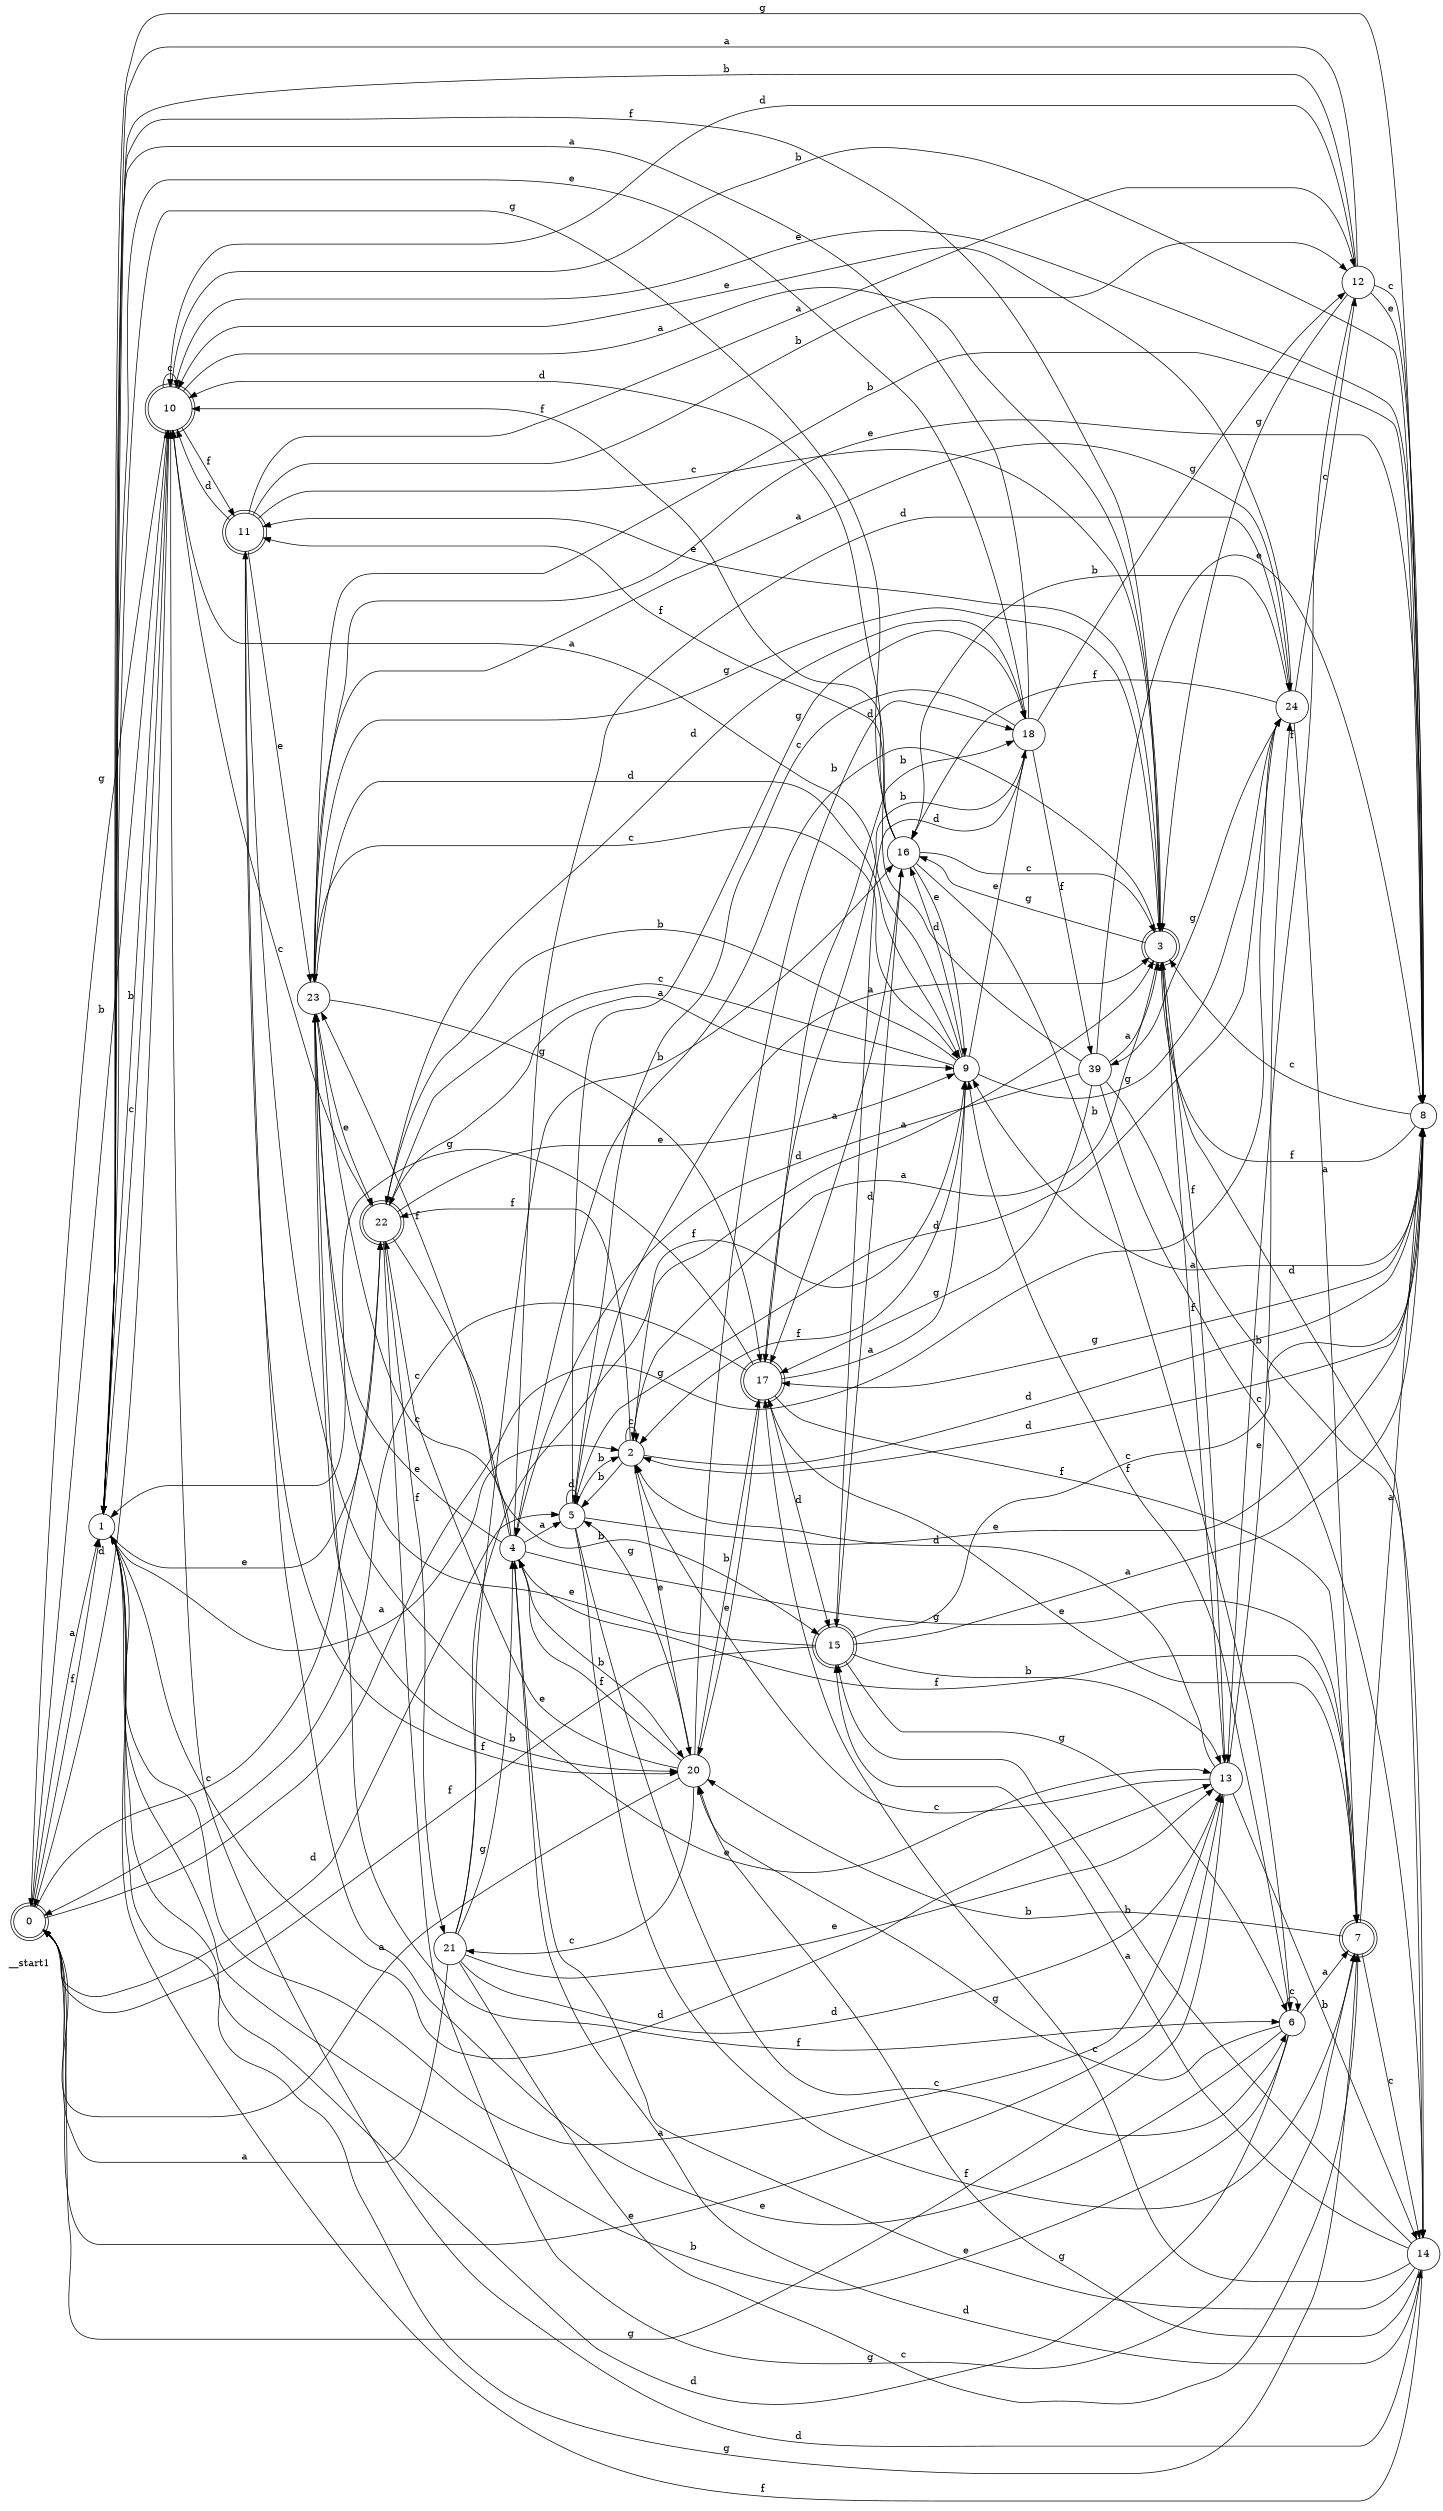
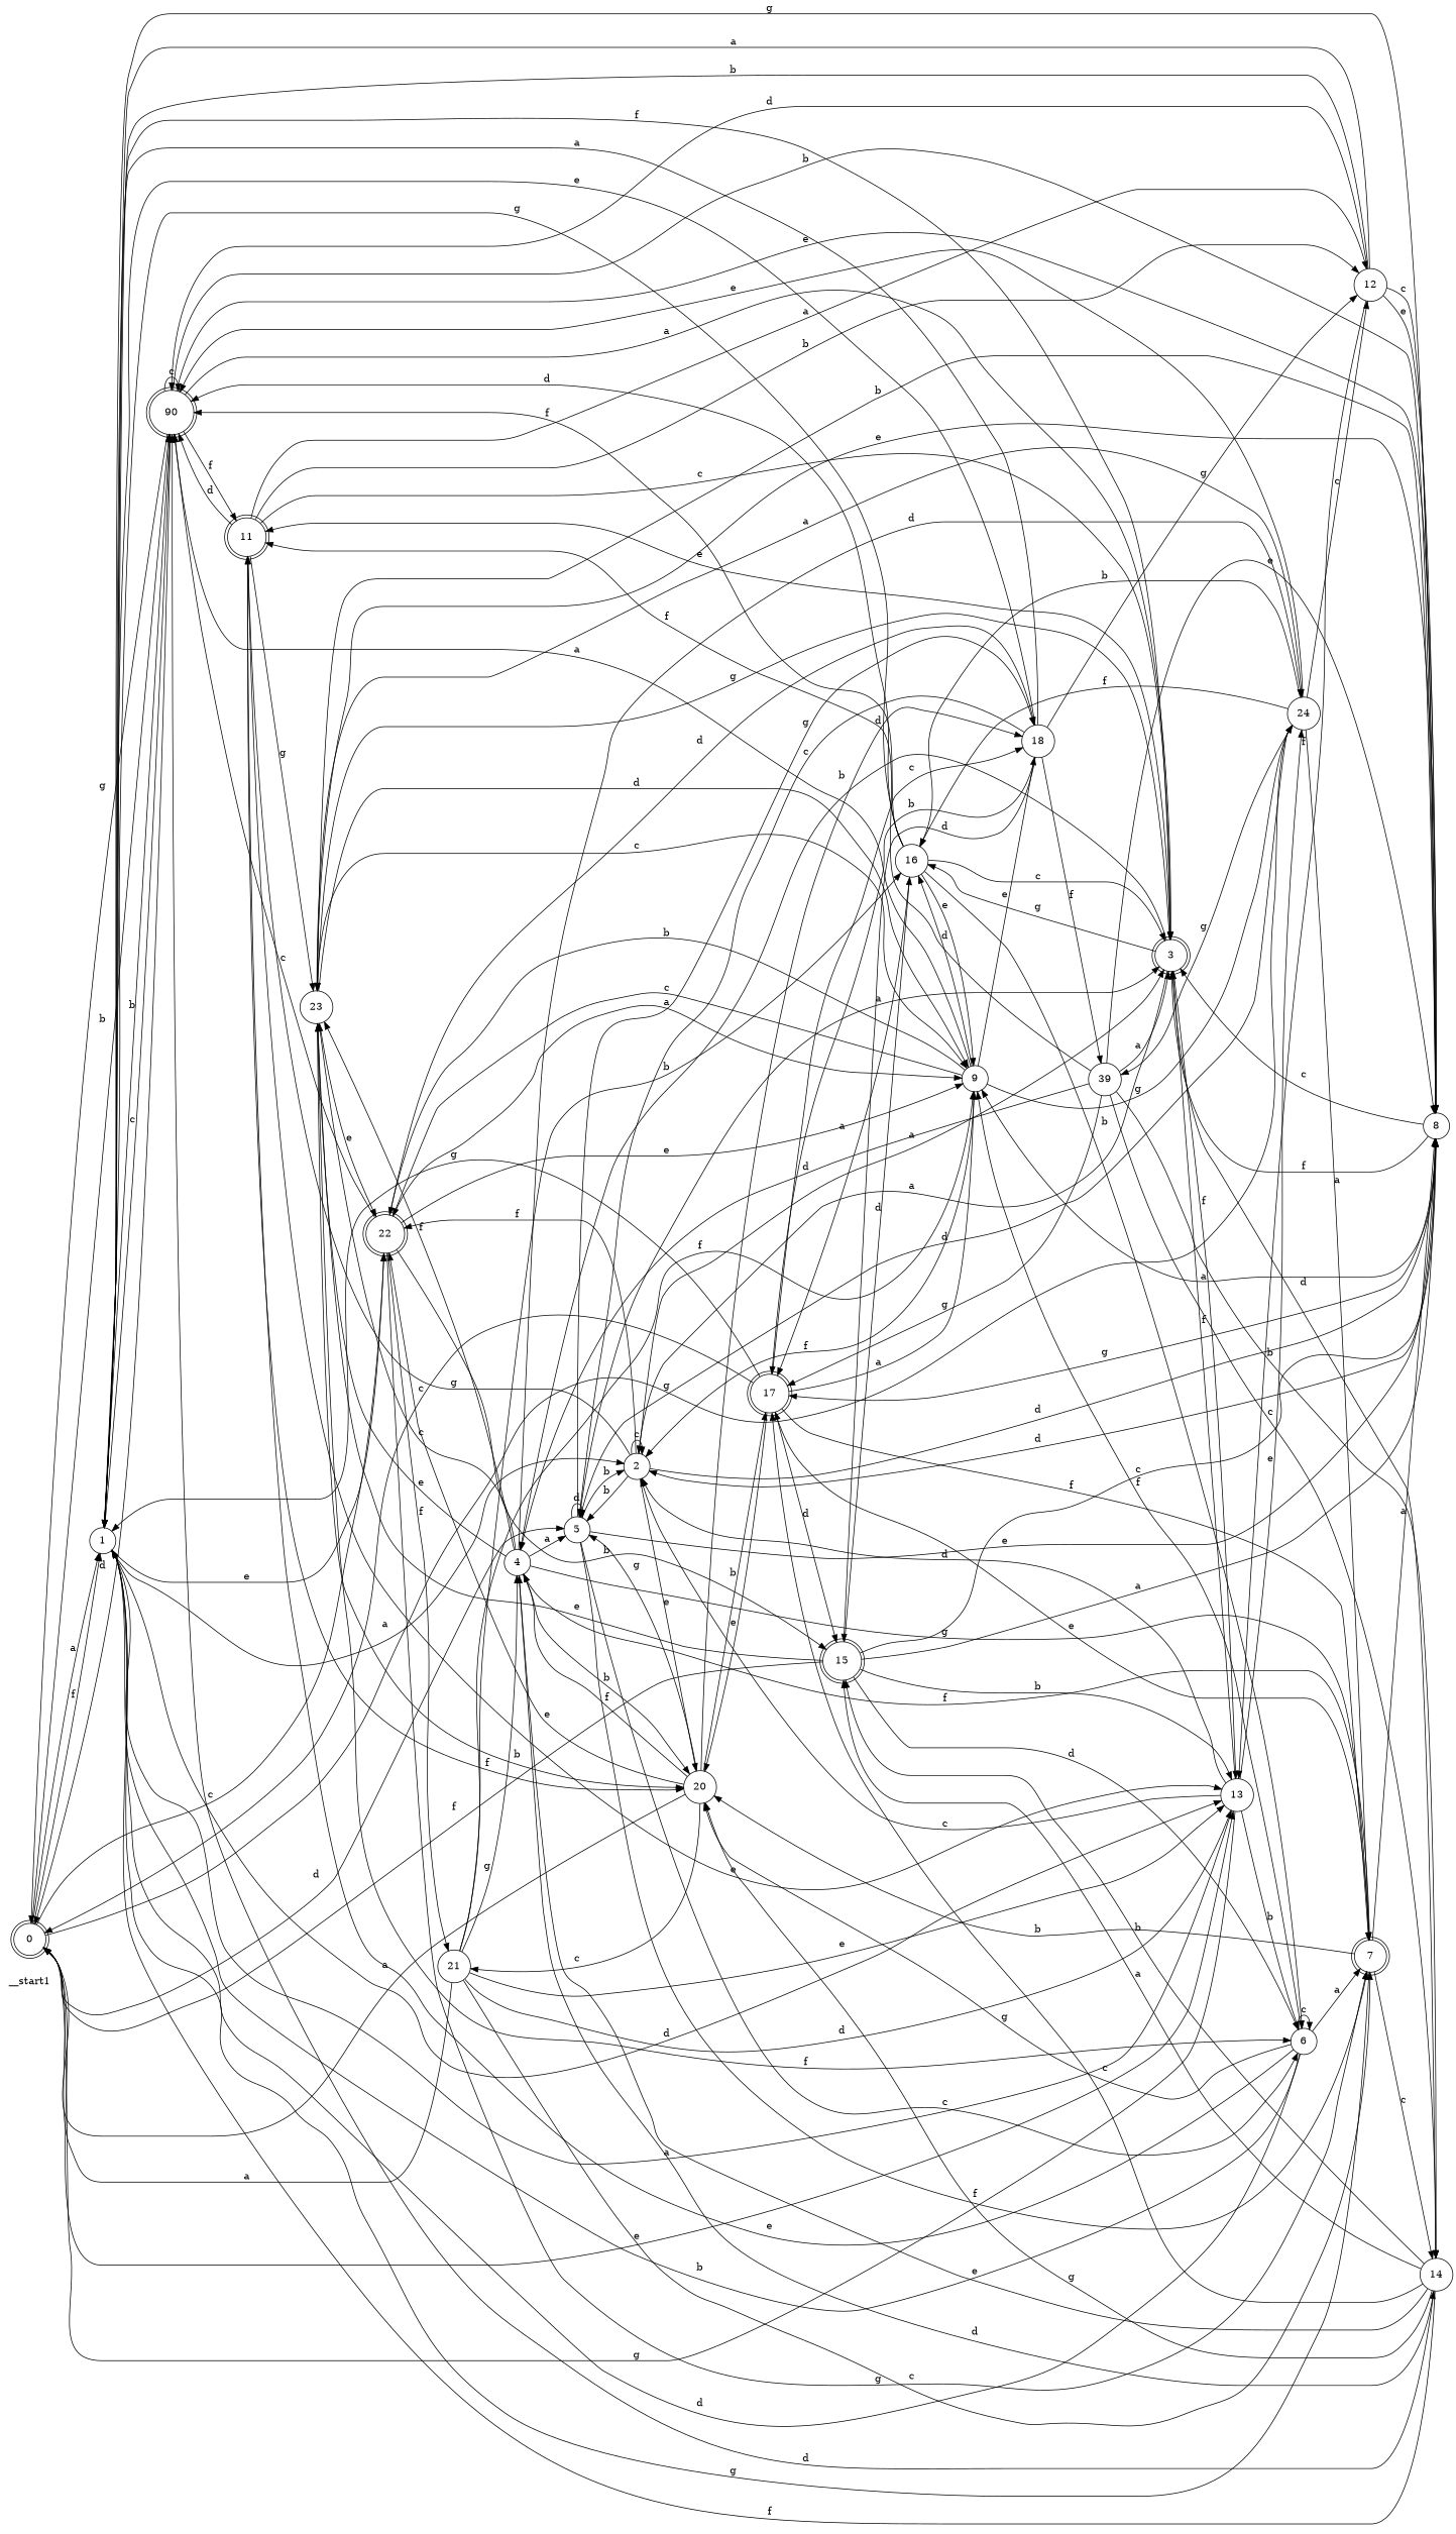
  digraph {
    rankdir=LR
    node [shape=circle color=black fillcolor=white style=filled]
    n1 [label=__start1 shape=none color="" fillcolor="" style=""]
    n2 [label=0 shape=doublecircle style="rounded,filled"]
    n3 [label=1]
    n4 [label=5]
-   n5 [label=10 shape=doublecircle style="rounded,filled"]
+   n5 [label=90 shape=doublecircle style="rounded,filled"]
    n6 [label=13]
    n7 [label=22 shape=doublecircle style="rounded,filled"]
    n8 [label=24]
    n9 [label=2]
    n10 [label=3 shape=doublecircle style="rounded,filled"]
    n11 [label=8]
    n12 [label=7 shape=doublecircle style="rounded,filled"]
    n13 [label=6]
    n14 [label=18]
    n15 [label=11 shape=doublecircle style="rounded,filled"]
    n16 [label=14]
    n17 [label=9]
    n18 [label=15 shape=doublecircle style="rounded,filled"]
    n19 [label=21]
    n20 [label=16]
    n21 [label=12]
    n22 [label=39]
    n23 [label=20]
    n24 [label=4]
    n25 [label=23]
    n26 [label=17 shape=doublecircle style="rounded,filled"]
    n2 -> n3 [label=a]
    n2 -> n3 [label=f]
    n2 -> n4 [label=d]
    n2 -> n5 [label=b]
    n2 -> n6 [label=e]
    n2 -> n7 [label=c]
    n2 -> n8 [label=g]
    n3 -> n5 [label=b]
    n3 -> n5 [label=c]
    n3 -> n6 [label=d]
    n3 -> n7 [label=e]
    n3 -> n9 [label=a]
    n3 -> n10 [label=f]
    n3 -> n11 [label=g]
    n4 -> n4 [label=d]
    n4 -> n9 [label=b]
    n4 -> n10 [label=a]
    n4 -> n11 [label=e]
    n4 -> n12 [label=f]
    n4 -> n13 [label=c]
    n4 -> n14 [label=g]
    n5 -> n2 [label=d]
    n5 -> n2 [label=g]
    n5 -> n5 [label=c]
    n5 -> n10 [label=a]
    n5 -> n11 [label=b]
    n5 -> n11 [label=e]
    n5 -> n15 [label=f]
    n6 -> n2 [label=g]
    n6 -> n3 [label=a]
    n6 -> n8 [label=e]
    n6 -> n9 [label=c]
    n6 -> n9 [label=d]
    n6 -> n10 [label=f]
-   n6 -> n16 [label=b]
+   n6 -> n13 [label=b]
    n7 -> n5 [label=c]
    n7 -> n12 [label=g]
    n7 -> n14 [label=d]
    n7 -> n17 [label=a]
    n7 -> n17 [label=e]
    n7 -> n18 [label=b]
    n7 -> n19 [label=f]
    n8 -> n4 [label=d]
    n8 -> n5 [label=e]
    n8 -> n12 [label=a]
    n8 -> n20 [label=b]
    n8 -> n20 [label=f]
    n8 -> n21 [label=c]
    n8 -> n22 [label=g]
    n9 -> n4 [label=b]
    n9 -> n7 [label=f]
    n9 -> n9 [label=c]
    n9 -> n10 [label=a]
    n9 -> n11 [label=d]
+   n9 -> n15 [label=g]
    n9 -> n23 [label=e]
    n10 -> n6 [label=f]
    n10 -> n9 [label=a]
    n10 -> n15 [label=e]
    n10 -> n16 [label=d]
    n10 -> n20 [label=g]
    n10 -> n24 [label=b]
    n10 -> n25 [label=g]
    n11 -> n9 [label=d]
    n11 -> n10 [label=c]
    n11 -> n10 [label=f]
    n11 -> n17 [label=a]
    n11 -> n25 [label=b]
    n11 -> n25 [label=e]
    n11 -> n26 [label=g]
    n12 -> n3 [label=g]
    n12 -> n11 [label=a]
    n12 -> n16 [label=c]
    n12 -> n23 [label=b]
    n12 -> n24 [label=f]
    n12 -> n26 [label=e]
    n13 -> n3 [label=b]
    n13 -> n3 [label=d]
    n13 -> n12 [label=a]
    n13 -> n13 [label=c]
    n13 -> n15 [label=e]
    n13 -> n17 [label=f]
    n13 -> n23 [label=g]
    n14 -> n3 [label=a]
    n14 -> n3 [label=e]
    n14 -> n4 [label=c]
    n14 -> n18 [label=d]
    n14 -> n21 [label=g]
    n14 -> n22 [label=f]
    n14 -> n26 [label=b]
    n15 -> n5 [label=d]
    n15 -> n6 [label=e]
    n15 -> n10 [label=c]
    n15 -> n21 [label=a]
    n15 -> n21 [label=b]
    n15 -> n23 [label=f]
-   n15 -> n25 [label=e]
+   n15 -> n25 [label=g]
    n16 -> n3 [label=f]
    n16 -> n5 [label=d]
    n16 -> n18 [label=a]
    n16 -> n18 [label=b]
    n16 -> n23 [label=g]
    n16 -> n24 [label=e]
    n16 -> n26 [label=c]
    n17 -> n5 [label=a]
    n17 -> n7 [label=b]
    n17 -> n7 [label=c]
    n17 -> n8 [label=g]
    n17 -> n9 [label=f]
    n17 -> n14 [label=e]
    n17 -> n20 [label=d]
    n18 -> n2 [label=f]
    n18 -> n6 [label=b]
    n18 -> n11 [label=a]
    n18 -> n11 [label=c]
-   n18 -> n13 [label=g]
+   n18 -> n13 [label=d]
    n18 -> n20 [label=d]
    n18 -> n25 [label=e]
    n19 -> n2 [label=a]
    n19 -> n6 [label=d]
    n19 -> n6 [label=e]
    n19 -> n12 [label=c]
    n19 -> n17 [label=f]
    n19 -> n20 [label=b]
    n19 -> n24 [label=g]
    n20 -> n3 [label=g]
    n20 -> n5 [label=d]
    n20 -> n5 [label=f]
    n20 -> n10 [label=c]
    n20 -> n13 [label=b]
    n20 -> n17 [label=e]
    n20 -> n26 [label=a]
    n21 -> n3 [label=a]
    n21 -> n3 [label=b]
    n21 -> n5 [label=d]
    n21 -> n6 [label=f]
-   n21 -> n10 [label=g]
    n21 -> n11 [label=c]
    n21 -> n11 [label=e]
    n22 -> n10 [label=a]
    n22 -> n11 [label=e]
    n22 -> n15 [label=f]
    n22 -> n16 [label=b]
    n22 -> n16 [label=c]
    n22 -> n24 [label=d]
    n22 -> n26 [label=g]
    n23 -> n2 [label=a]
    n23 -> n4 [label=g]
    n23 -> n7 [label=e]
    n23 -> n14 [label=d]
    n23 -> n19 [label=c]
    n23 -> n24 [label=f]
    n23 -> n26 [label=b]
    n24 -> n4 [label=a]
    n24 -> n8 [label=d]
    n24 -> n12 [label=g]
    n24 -> n16 [label=d]
    n24 -> n23 [label=b]
    n24 -> n25 [label=c]
    n24 -> n25 [label=e]
    n24 -> n25 [label=f]
    n25 -> n7 [label=e]
    n25 -> n8 [label=a]
    n25 -> n13 [label=f]
    n25 -> n17 [label=c]
    n25 -> n17 [label=d]
    n25 -> n23 [label=b]
-   n25 -> n26 [label=g]
    n26 -> n2 [label=c]
    n26 -> n3 [label=g]
    n26 -> n12 [label=f]
-   n26 -> n14 [label=b]
+   n26 -> n14 [label=c]
    n26 -> n17 [label=a]
    n26 -> n18 [label=d]
    n26 -> n23 [label=e]
  }
